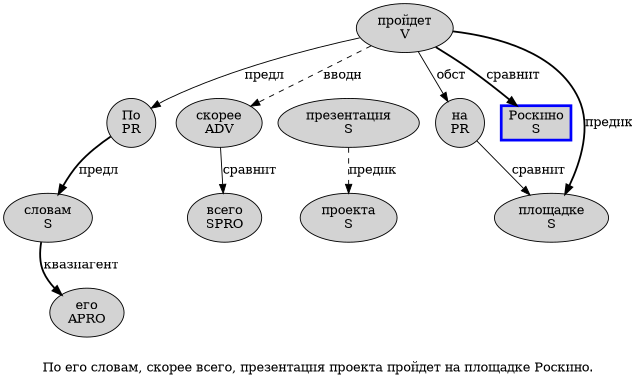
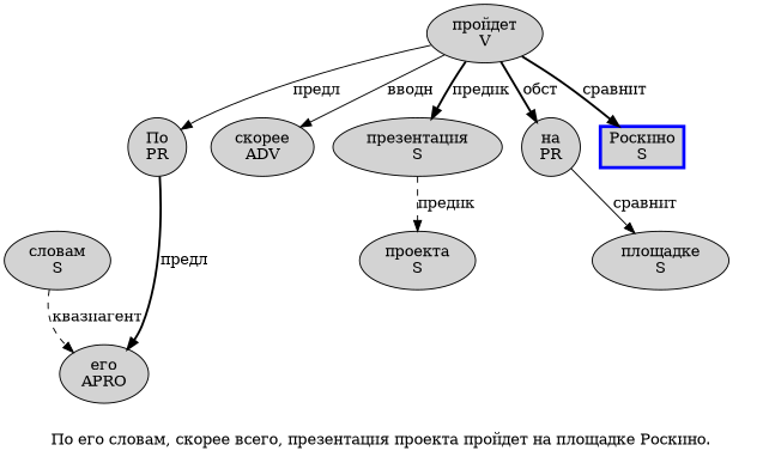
  digraph {
    label="По его словам, скорее всего, презентация проекта пройдет на площадке Роскино."
    node [fillcolor=lightgray penwidth=1 shape=ellipse style=filled]
    edge [style=bold]
    n1 [label="По\nPR"]
    n2 [label="словам\nS"]
    n3 [label="его\nAPRO"]
    n4 [label="скорее\nADV"]
-   n5 [label="всего\nSPRO"]
    n6 [label="презентация\nS"]
    n7 [label="проекта\nS"]
    n8 [label="пройдет\nV"]
    n9 [label="на\nPR"]
    n10 [color=blue label="Роскино\nS" penwidth=3 shape=box]
    n11 [label="площадке\nS"]
-   n1 -> n2 [label="предл"]
-   n2 -> n3 [label="квазиагент"]
-   n4 -> n5 [label="сравнит" style=solid]
+   n1 -> n3 [label="предл"]
+   n2 -> n3 [label="квазиагент" style=dashed]
    n6 -> n7 [label="предик" style=dashed]
    n8 -> n1 [label="предл" style=solid]
-   n8 -> n4 [label="вводн" style=dashed]
-   n8 -> n11 [label="предик"]
-   n8 -> n9 [label="обст" style=solid]
+   n8 -> n4 [label="вводн" style=solid]
+   n8 -> n6 [label="предик"]
+   n8 -> n9 [label="обст"]
    n8 -> n10 [label="сравнит"]
    n9 -> n11 [label="сравнит" style=solid]
  }
